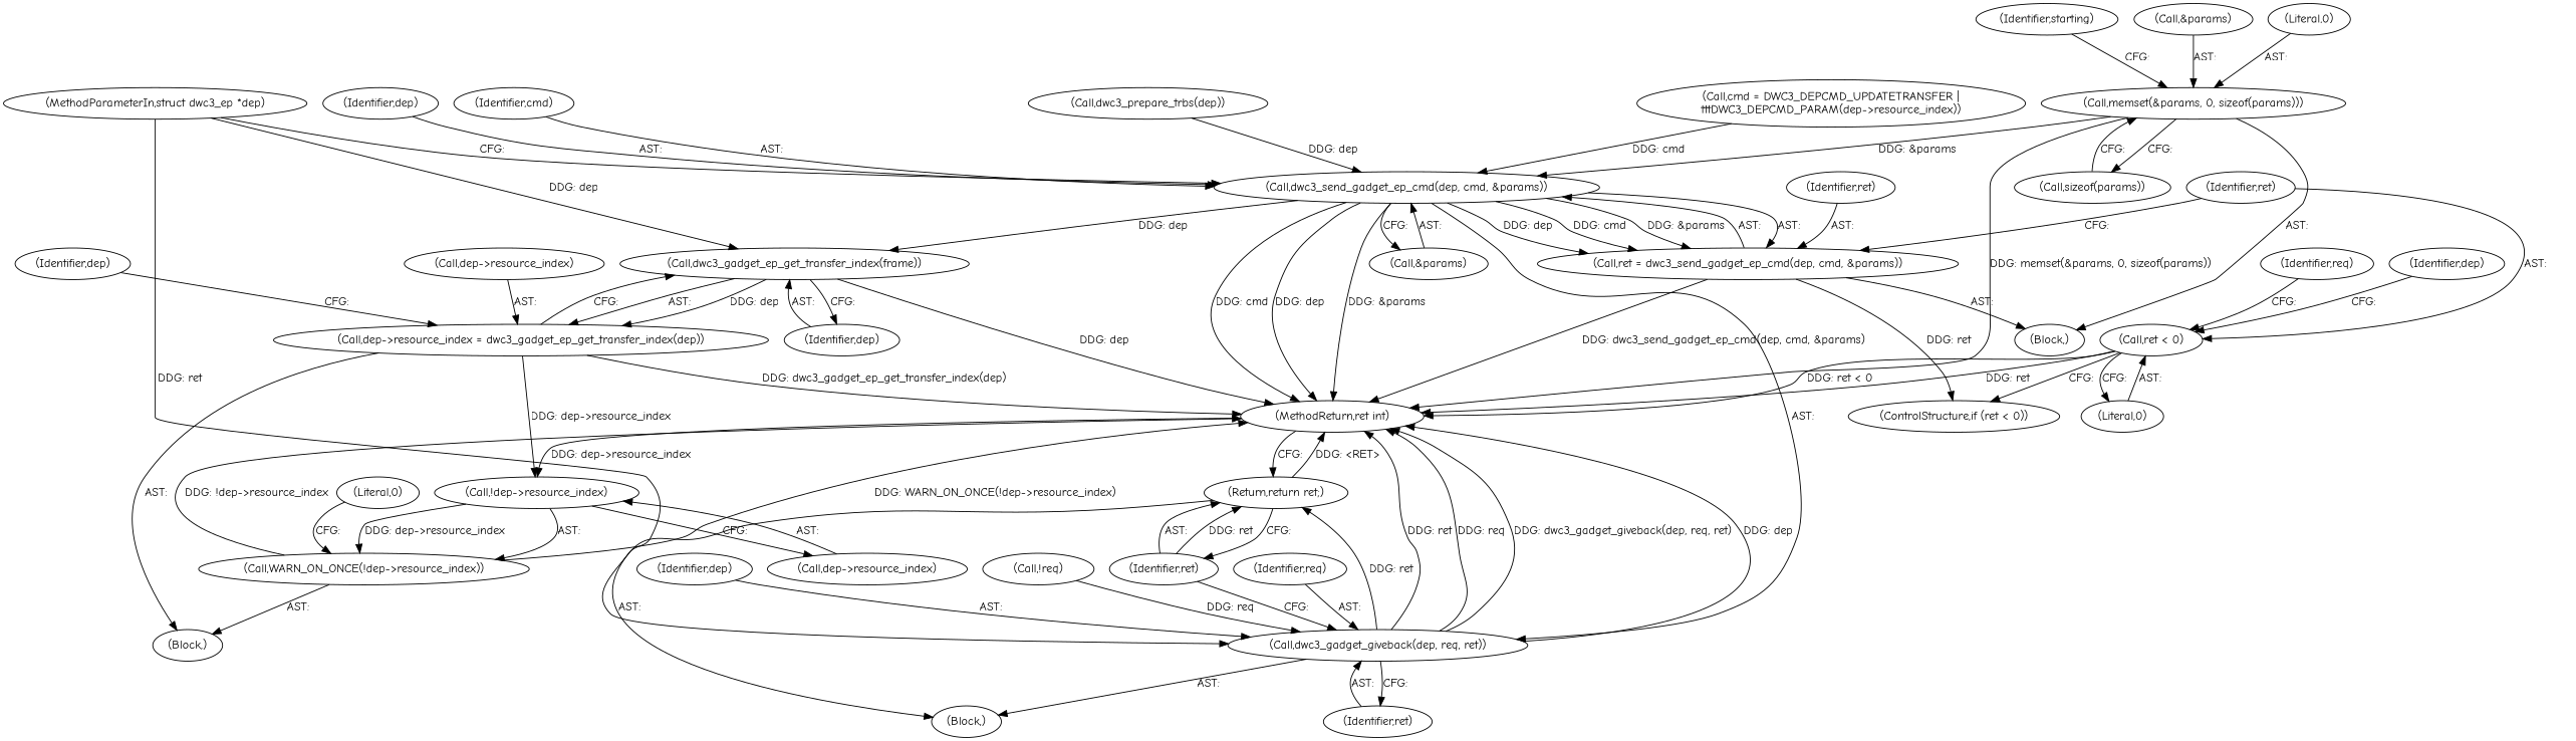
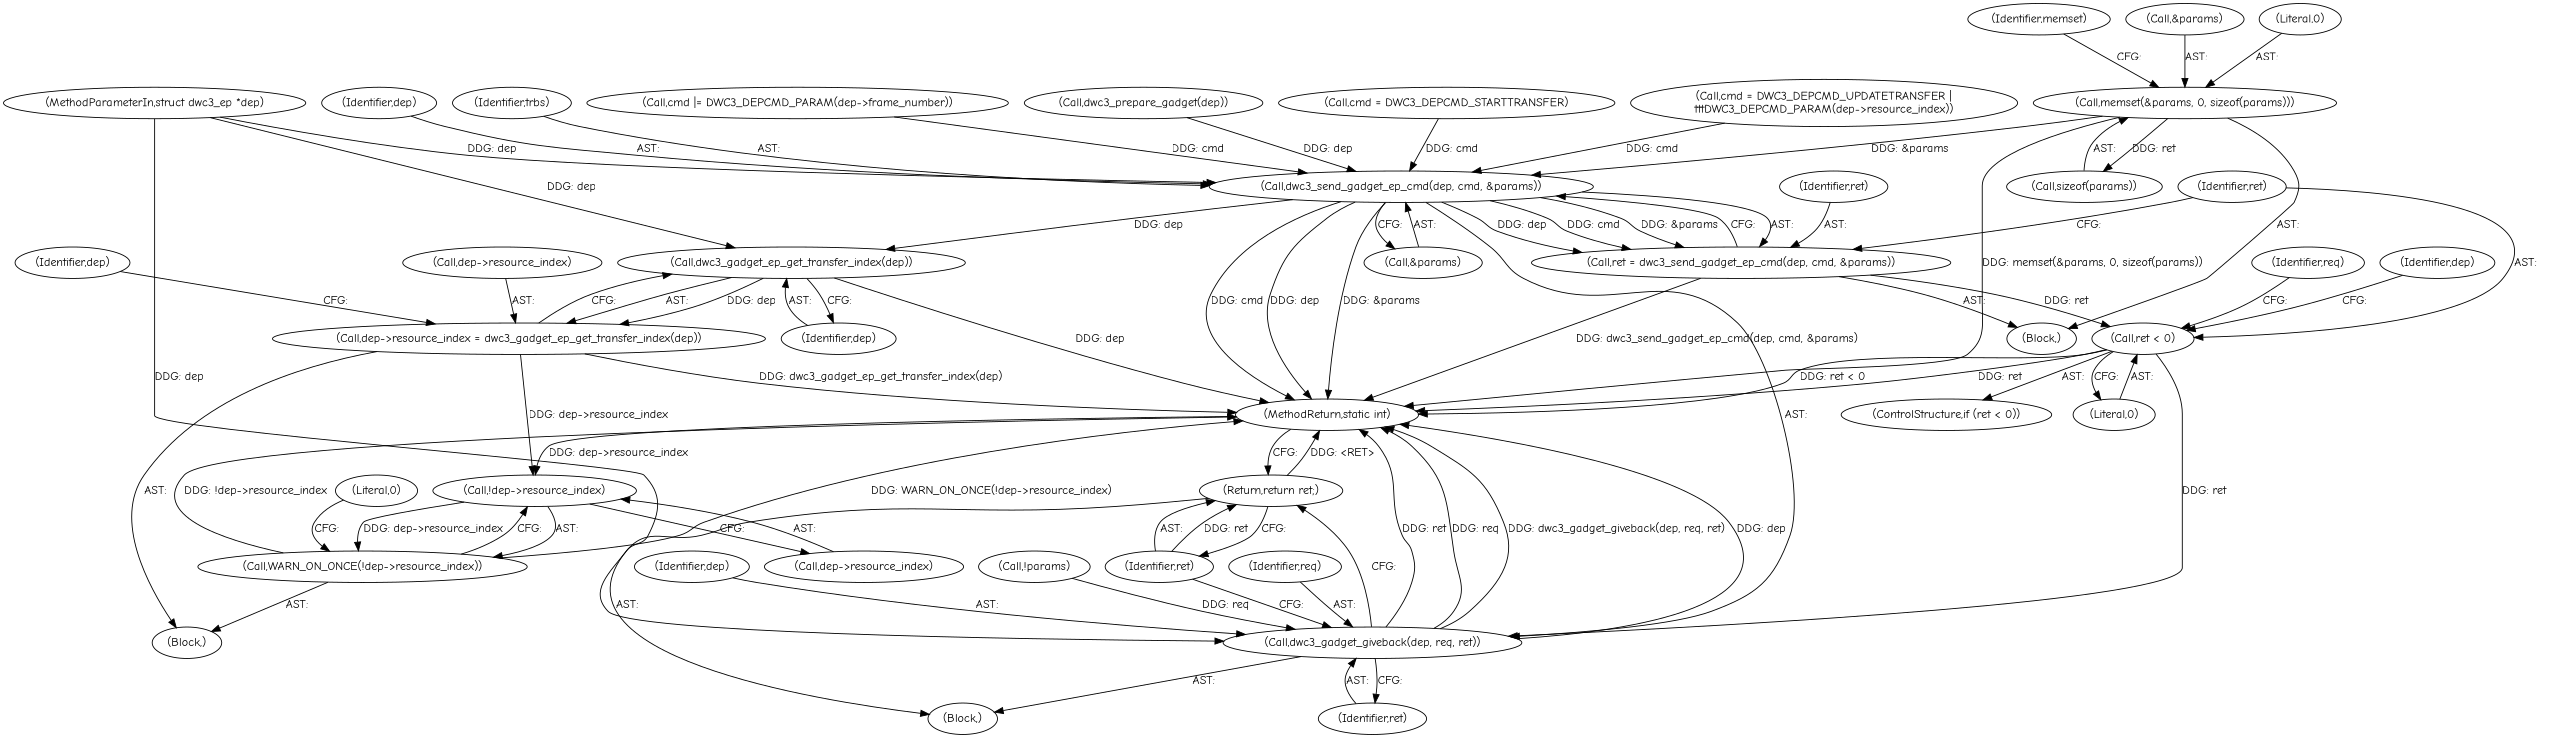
  digraph {
    fontname="Comic Neue"
    node [fontname="Comic Neue"]
    edge [fontname="Comic Neue"]
    n1 [label="(Call,memset(&params, 0, sizeof(params)))"]
    n2 [label="(Call,dwc3_send_gadget_ep_cmd(dep, cmd, &params))"]
    n3 [label="(Block,)"]
-   n4 [label="(MethodReturn,ret int)"]
+   n4 [label="(MethodReturn,static int)"]
    n5 [label="(Call,sizeof(params))"]
    n6 [label="(Call,ret = dwc3_send_gadget_ep_cmd(dep, cmd, &params))"]
    n7 [label="(Call,dwc3_gadget_giveback(dep, req, ret))"]
-   n8 [label="(Call,dwc3_gadget_ep_get_transfer_index(frame))"]
+   n8 [label="(Call,dwc3_gadget_ep_get_transfer_index(dep))"]
    n9 [label="(Call,&params)"]
    n10 [label="(Return,return ret;)"]
    n11 [label="(Call,!dep->resource_index)"]
    n12 [label="(Call,ret < 0)"]
    n13 [label="(Block,)"]
    n14 [label="(Identifier,ret)"]
    n15 [label="(Call,dep->resource_index = dwc3_gadget_ep_get_transfer_index(dep))"]
    n16 [label="(Identifier,dep)"]
    n17 [label="(Literal,0)"]
    n18 [label="(ControlStructure,if (ret < 0))"]
    n19 [label="(Identifier,ret)"]
    n20 [label="(Block,)"]
    n21 [label="(Call,WARN_ON_ONCE(!dep->resource_index))"]
    n22 [label="(Call,dep->resource_index)"]
-   n23 [label="(Identifier,starting)"]
+   n23 [label="(Identifier,memset)"]
    n24 [label="(Call,dep->resource_index)"]
    n25 [label="(Call,cmd = DWC3_DEPCMD_UPDATETRANSFER |\n\t\t\tDWC3_DEPCMD_PARAM(dep->resource_index))"]
    n26 [label="(Identifier,dep)"]
    n27 [label="(Identifier,req)"]
-   n28 [label="(Call,!req)"]
+   n28 [label="(Call,!params)"]
    n29 [label="(Literal,0)"]
    n30 [label="(Identifier,dep)"]
    n31 [label="(Call,&params)"]
    n32 [label="(MethodParameterIn,struct dwc3_ep *dep)"]
    n33 [label="(Identifier,ret)"]
    n34 [label="(Identifier,dep)"]
    n35 [label="(Identifier,dep)"]
    n36 [label="(Identifier,req)"]
-   n37 [label="(Identifier,cmd)"]
+   n37 [label="(Identifier,trbs)"]
    n38 [label="(Identifier,ret)"]
-   n40 [label="(Call,dwc3_prepare_trbs(dep))"]
+   n39 [label="(Call,cmd |= DWC3_DEPCMD_PARAM(dep->frame_number))"]
+   n40 [label="(Call,dwc3_prepare_gadget(dep))"]
+   n41 [label="(Call,cmd = DWC3_DEPCMD_STARTTRANSFER)"]
    n42 [label="(Literal,0)"]
    n1 -> n2 [label="DDG: &params"]
    n1 -> n3 [label="AST: "]
    n1 -> n4 [label="DDG: memset(&params, 0, sizeof(params))"]
-   n1 -> n5 [label="CFG: "]
+   n1 -> n5 [label="DDG: ret"]
    n2 -> n4 [label="DDG: dep"]
    n2 -> n4 [label="DDG: &params"]
    n2 -> n4 [label="DDG: cmd"]
    n2 -> n6 [label="AST: "]
    n2 -> n6 [label="DDG: dep"]
    n2 -> n6 [label="DDG: cmd"]
    n2 -> n6 [label="DDG: &params"]
    n2 -> n7 [label="AST: "]
    n2 -> n8 [label="DDG: dep"]
    n2 -> n9 [label="CFG: "]
    n4 -> n10 [label="CFG: "]
    n4 -> n11 [label="DDG: dep->resource_index"]
-   n5 -> n1 [label="CFG: "]
-   n6 -> n2 [label="AST: "]
+   n5 -> n1 [label="AST: "]
+   n6 -> n2 [label="CFG: "]
    n6 -> n3 [label="AST: "]
    n6 -> n4 [label="DDG: dwc3_send_gadget_ep_cmd(dep, cmd, &params)"]
-   n6 -> n18 [label="DDG: ret"]
+   n6 -> n12 [label="DDG: ret"]
    n7 -> n4 [label="DDG: req"]
    n7 -> n4 [label="DDG: dwc3_gadget_giveback(dep, req, ret)"]
    n7 -> n4 [label="DDG: dep"]
    n7 -> n4 [label="DDG: ret"]
-   n7 -> n10 [label="DDG: ret"]
+   n7 -> n10 [label="CFG: "]
    n7 -> n13 [label="AST: "]
    n7 -> n14 [label="CFG: "]
    n8 -> n4 [label="DDG: dep"]
    n8 -> n15 [label="AST: "]
    n8 -> n15 [label="DDG: dep"]
    n8 -> n16 [label="CFG: "]
    n9 -> n2 [label="AST: "]
    n10 -> n4 [label="DDG: <RET>"]
    n10 -> n13 [label="AST: "]
    n10 -> n19 [label="CFG: "]
    n11 -> n21 [label="AST: "]
    n11 -> n21 [label="DDG: dep->resource_index"]
    n11 -> n22 [label="CFG: "]
    n12 -> n4 [label="DDG: ret"]
    n12 -> n4 [label="DDG: ret < 0"]
+   n12 -> n7 [label="DDG: ret"]
    n12 -> n17 [label="CFG: "]
-   n12 -> n18 [label="CFG: "]
+   n12 -> n18 [label="AST: "]
    n14 -> n7 [label="AST: "]
    n15 -> n4 [label="DDG: dwc3_gadget_ep_get_transfer_index(dep)"]
    n15 -> n8 [label="CFG: "]
    n15 -> n11 [label="DDG: dep->resource_index"]
    n15 -> n20 [label="AST: "]
    n16 -> n8 [label="AST: "]
    n17 -> n12 [label="AST: "]
    n19 -> n7 [label="CFG: "]
    n19 -> n10 [label="AST: "]
    n19 -> n10 [label="DDG: ret"]
    n21 -> n4 [label="DDG: !dep->resource_index"]
    n21 -> n4 [label="DDG: WARN_ON_ONCE(!dep->resource_index)"]
+   n21 -> n11 [label="CFG: "]
    n21 -> n20 [label="AST: "]
    n22 -> n11 [label="AST: "]
    n23 -> n1 [label="CFG: "]
    n24 -> n15 [label="AST: "]
    n25 -> n2 [label="DDG: cmd"]
    n26 -> n7 [label="AST: "]
    n27 -> n12 [label="CFG: "]
    n28 -> n7 [label="DDG: req"]
    n29 -> n21 [label="CFG: "]
    n30 -> n15 [label="CFG: "]
    n31 -> n1 [label="AST: "]
-   n32 -> n2 [label="CFG: "]
-   n32 -> n7 [label="DDG: ret"]
+   n32 -> n2 [label="DDG: dep"]
+   n32 -> n7 [label="DDG: dep"]
    n32 -> n8 [label="DDG: dep"]
    n33 -> n6 [label="CFG: "]
    n33 -> n12 [label="AST: "]
    n34 -> n12 [label="CFG: "]
    n35 -> n2 [label="AST: "]
    n36 -> n7 [label="AST: "]
    n37 -> n2 [label="AST: "]
    n38 -> n6 [label="AST: "]
+   n39 -> n2 [label="DDG: cmd"]
    n40 -> n2 [label="DDG: dep"]
+   n41 -> n2 [label="DDG: cmd"]
    n42 -> n1 [label="AST: "]
  }
